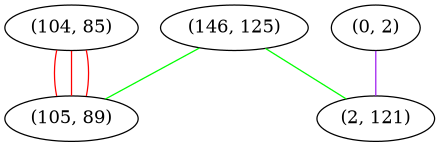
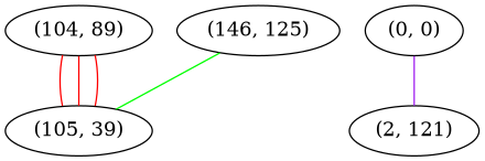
  graph {
    edge [color=red weight=1]
-   "(104, 89)" [label="(104, 85)"]
-   "(105, 89)"
-   "(0, 0)" [label="(0, 2)"]
+   "(104, 89)"
+   "(105, 89)" [label="(105, 39)"]
+   "(0, 0)"
    "(2, 121)"
    "(146, 125)"
    "(104, 89)" -- "(105, 89)"
    "(104, 89)" -- "(105, 89)"
    "(104, 89)" -- "(105, 89)"
    "(0, 0)" -- "(2, 121)" [color=purple weight=4]
    "(146, 125)" -- "(105, 89)" [color=green]
-   "(146, 125)" -- "(2, 121)" [color=green weight=2]
  }
